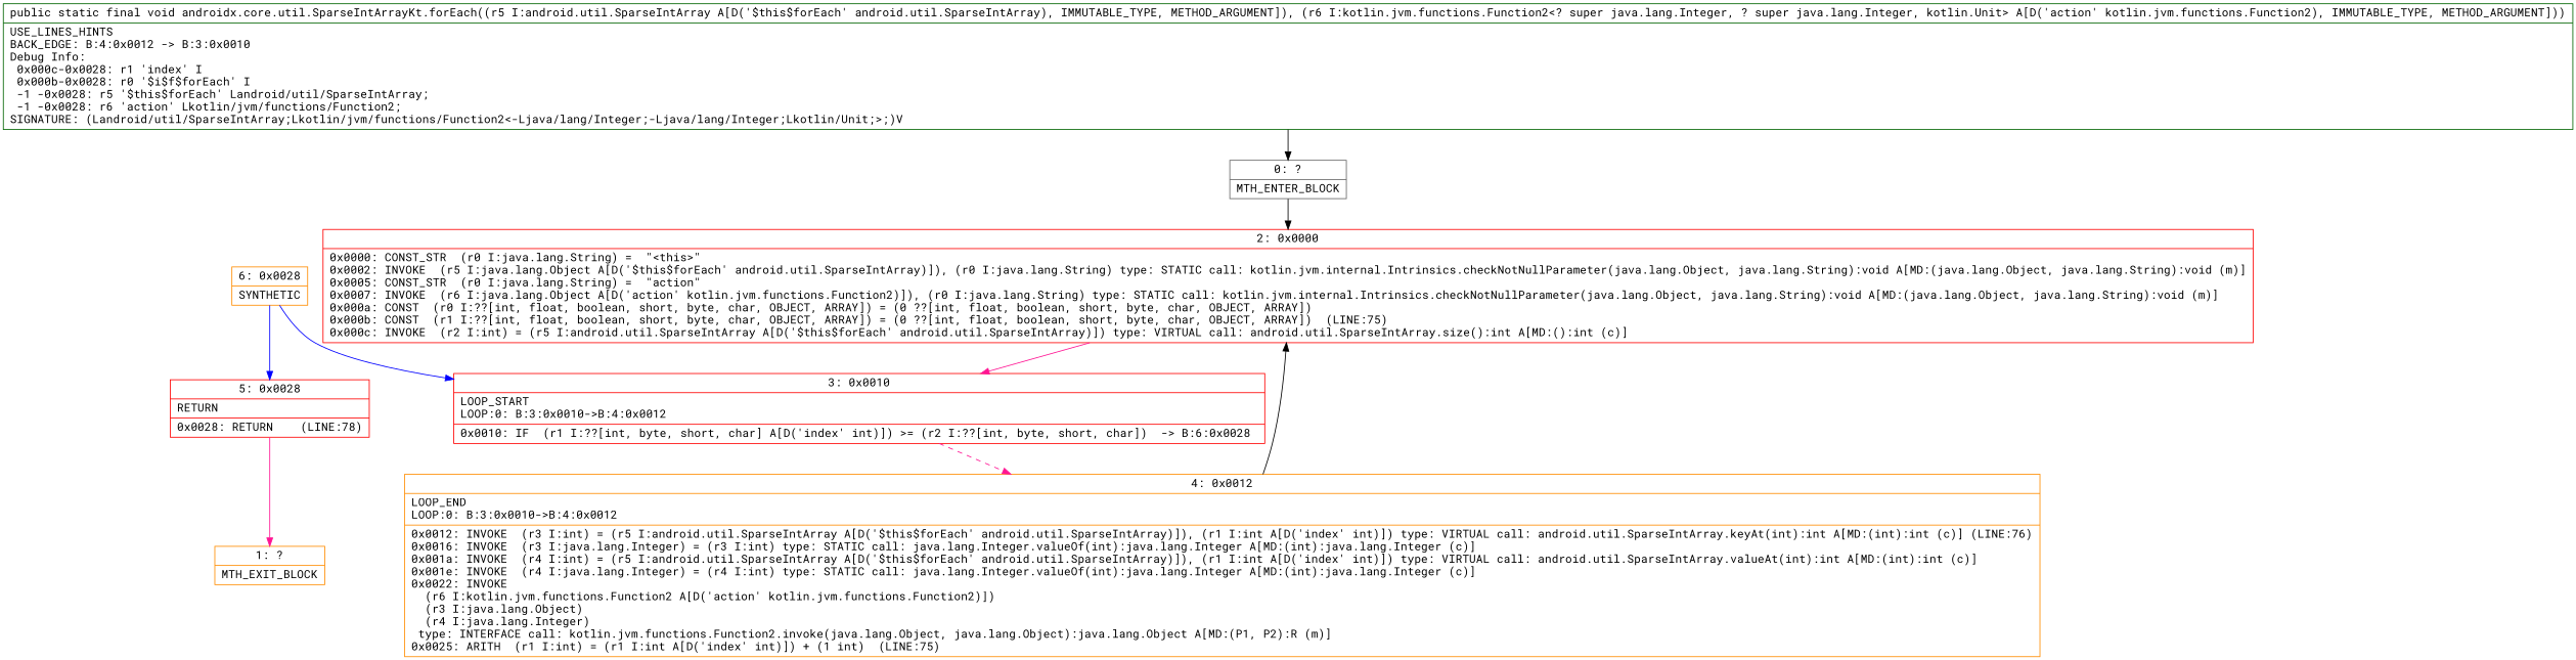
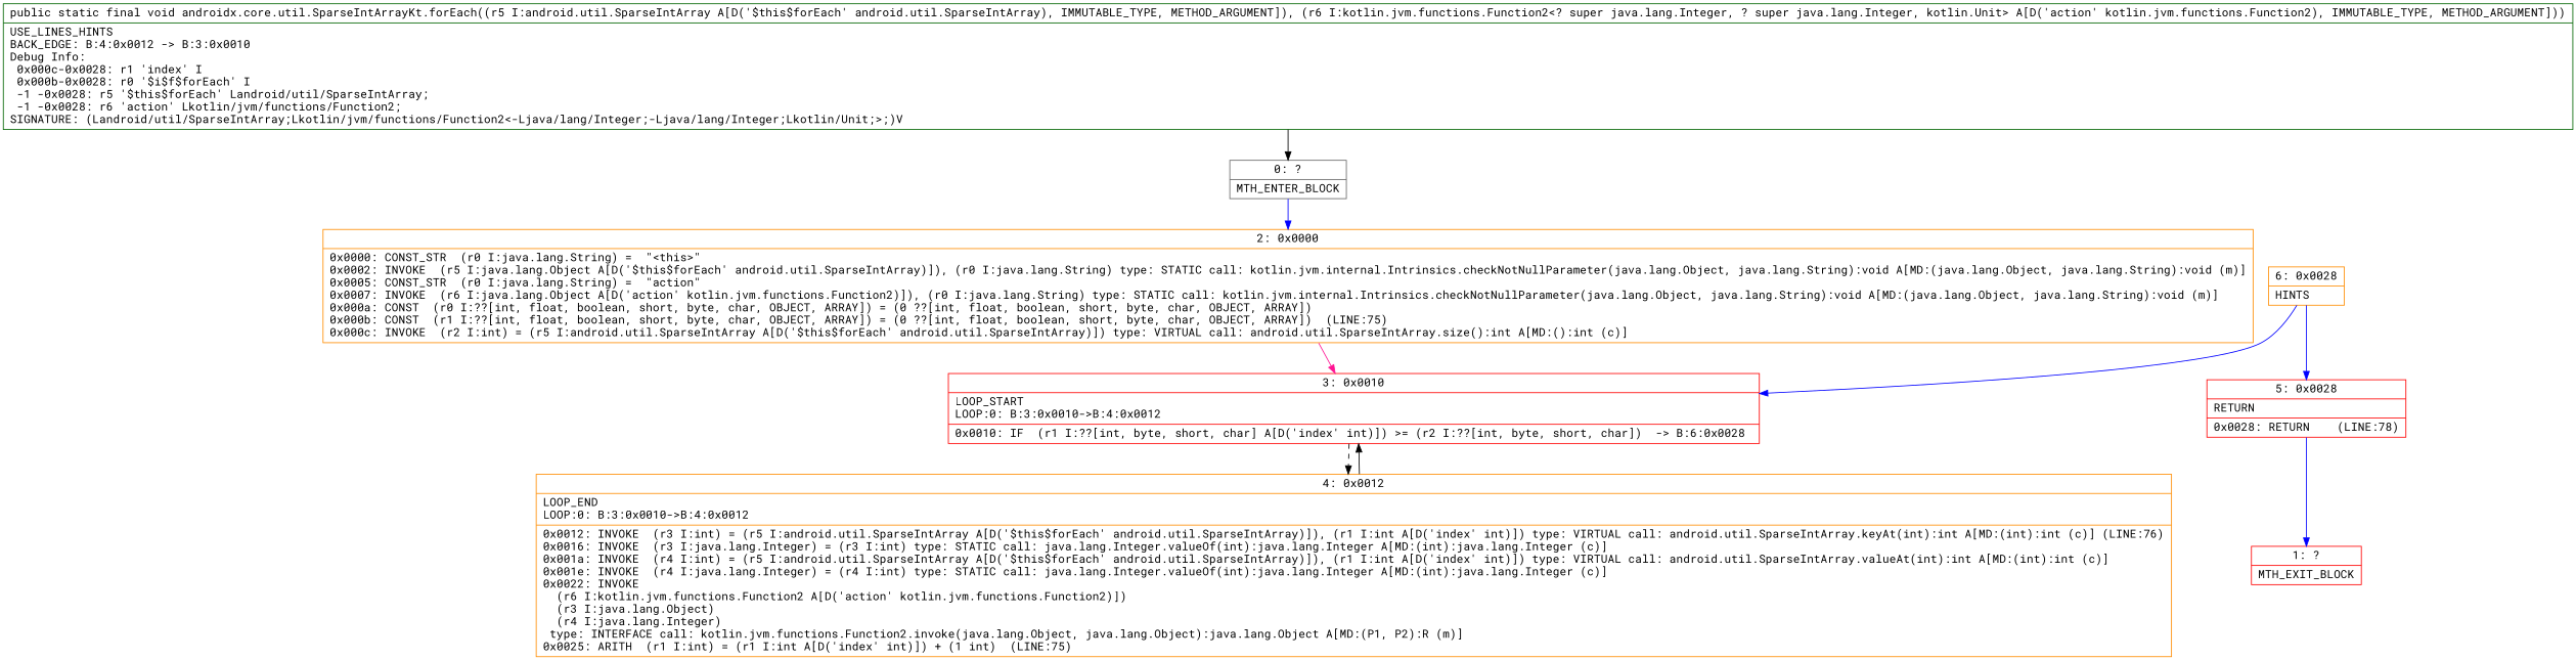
  digraph {
    fontname="Roboto Mono"
    node [color=darkorange fontname="Roboto Mono" shape=record]
    edge [color=blue fontname="Roboto Mono"]
    n1 [color=gray40 label="{0\:\ ?|MTH_ENTER_BLOCK\l}"]
-   n2 [color=red label="{2\:\ 0x0000|0x0000: CONST_STR  (r0 I:java.lang.String) =  \"\<this\>\" \l0x0002: INVOKE  (r5 I:java.lang.Object A[D('$this$forEach' android.util.SparseIntArray)]), (r0 I:java.lang.String) type: STATIC call: kotlin.jvm.internal.Intrinsics.checkNotNullParameter(java.lang.Object, java.lang.String):void A[MD:(java.lang.Object, java.lang.String):void (m)]\l0x0005: CONST_STR  (r0 I:java.lang.String) =  \"action\" \l0x0007: INVOKE  (r6 I:java.lang.Object A[D('action' kotlin.jvm.functions.Function2)]), (r0 I:java.lang.String) type: STATIC call: kotlin.jvm.internal.Intrinsics.checkNotNullParameter(java.lang.Object, java.lang.String):void A[MD:(java.lang.Object, java.lang.String):void (m)]\l0x000a: CONST  (r0 I:??[int, float, boolean, short, byte, char, OBJECT, ARRAY]) = (0 ??[int, float, boolean, short, byte, char, OBJECT, ARRAY]) \l0x000b: CONST  (r1 I:??[int, float, boolean, short, byte, char, OBJECT, ARRAY]) = (0 ??[int, float, boolean, short, byte, char, OBJECT, ARRAY])  (LINE:75)\l0x000c: INVOKE  (r2 I:int) = (r5 I:android.util.SparseIntArray A[D('$this$forEach' android.util.SparseIntArray)]) type: VIRTUAL call: android.util.SparseIntArray.size():int A[MD:():int (c)]\l}"]
+   n2 [label="{2\:\ 0x0000|0x0000: CONST_STR  (r0 I:java.lang.String) =  \"\<this\>\" \l0x0002: INVOKE  (r5 I:java.lang.Object A[D('$this$forEach' android.util.SparseIntArray)]), (r0 I:java.lang.String) type: STATIC call: kotlin.jvm.internal.Intrinsics.checkNotNullParameter(java.lang.Object, java.lang.String):void A[MD:(java.lang.Object, java.lang.String):void (m)]\l0x0005: CONST_STR  (r0 I:java.lang.String) =  \"action\" \l0x0007: INVOKE  (r6 I:java.lang.Object A[D('action' kotlin.jvm.functions.Function2)]), (r0 I:java.lang.String) type: STATIC call: kotlin.jvm.internal.Intrinsics.checkNotNullParameter(java.lang.Object, java.lang.String):void A[MD:(java.lang.Object, java.lang.String):void (m)]\l0x000a: CONST  (r0 I:??[int, float, boolean, short, byte, char, OBJECT, ARRAY]) = (0 ??[int, float, boolean, short, byte, char, OBJECT, ARRAY]) \l0x000b: CONST  (r1 I:??[int, float, boolean, short, byte, char, OBJECT, ARRAY]) = (0 ??[int, float, boolean, short, byte, char, OBJECT, ARRAY])  (LINE:75)\l0x000c: INVOKE  (r2 I:int) = (r5 I:android.util.SparseIntArray A[D('$this$forEach' android.util.SparseIntArray)]) type: VIRTUAL call: android.util.SparseIntArray.size():int A[MD:():int (c)]\l}"]
    n3 [color=red label="{3\:\ 0x0010|LOOP_START\lLOOP:0: B:3:0x0010\-\>B:4:0x0012\l|0x0010: IF  (r1 I:??[int, byte, short, char] A[D('index' int)]) \>= (r2 I:??[int, byte, short, char])  \-\> B:6:0x0028 \l}"]
    n4 [label="{4\:\ 0x0012|LOOP_END\lLOOP:0: B:3:0x0010\-\>B:4:0x0012\l|0x0012: INVOKE  (r3 I:int) = (r5 I:android.util.SparseIntArray A[D('$this$forEach' android.util.SparseIntArray)]), (r1 I:int A[D('index' int)]) type: VIRTUAL call: android.util.SparseIntArray.keyAt(int):int A[MD:(int):int (c)] (LINE:76)\l0x0016: INVOKE  (r3 I:java.lang.Integer) = (r3 I:int) type: STATIC call: java.lang.Integer.valueOf(int):java.lang.Integer A[MD:(int):java.lang.Integer (c)]\l0x001a: INVOKE  (r4 I:int) = (r5 I:android.util.SparseIntArray A[D('$this$forEach' android.util.SparseIntArray)]), (r1 I:int A[D('index' int)]) type: VIRTUAL call: android.util.SparseIntArray.valueAt(int):int A[MD:(int):int (c)]\l0x001e: INVOKE  (r4 I:java.lang.Integer) = (r4 I:int) type: STATIC call: java.lang.Integer.valueOf(int):java.lang.Integer A[MD:(int):java.lang.Integer (c)]\l0x0022: INVOKE  \l  (r6 I:kotlin.jvm.functions.Function2 A[D('action' kotlin.jvm.functions.Function2)])\l  (r3 I:java.lang.Object)\l  (r4 I:java.lang.Integer)\l type: INTERFACE call: kotlin.jvm.functions.Function2.invoke(java.lang.Object, java.lang.Object):java.lang.Object A[MD:(P1, P2):R (m)]\l0x0025: ARITH  (r1 I:int) = (r1 I:int A[D('index' int)]) + (1 int)  (LINE:75)\l}"]
-   n5 [label="{6\:\ 0x0028|SYNTHETIC\l}"]
+   n5 [label="{6\:\ 0x0028|HINTS\l}"]
    n6 [color=red label="{5\:\ 0x0028|RETURN\l|0x0028: RETURN    (LINE:78)\l}"]
-   n7 [label="{1\:\ ?|MTH_EXIT_BLOCK\l}"]
+   n7 [color=red label="{1\:\ ?|MTH_EXIT_BLOCK\l}"]
    n8 [color=darkgreen label="{public static final void androidx.core.util.SparseIntArrayKt.forEach((r5 I:android.util.SparseIntArray A[D('$this$forEach' android.util.SparseIntArray), IMMUTABLE_TYPE, METHOD_ARGUMENT]), (r6 I:kotlin.jvm.functions.Function2\<? super java.lang.Integer, ? super java.lang.Integer, kotlin.Unit\> A[D('action' kotlin.jvm.functions.Function2), IMMUTABLE_TYPE, METHOD_ARGUMENT]))  | USE_LINES_HINTS\lBACK_EDGE: B:4:0x0012 \-\> B:3:0x0010\lDebug Info:\l  0x000c\-0x0028: r1 'index' I\l  0x000b\-0x0028: r0 '$i$f$forEach' I\l  \-1 \-0x0028: r5 '$this$forEach' Landroid\/util\/SparseIntArray;\l  \-1 \-0x0028: r6 'action' Lkotlin\/jvm\/functions\/Function2;\lSIGNATURE: (Landroid\/util\/SparseIntArray;Lkotlin\/jvm\/functions\/Function2\<\-Ljava\/lang\/Integer;\-Ljava\/lang\/Integer;Lkotlin\/Unit;\>;)V\l}"]
-   n1 -> n2 [color=black]
+   n1 -> n2
    n2 -> n3 [color=deeppink]
-   n3 -> n4 [color=deeppink style=dashed]
-   n4 -> n2 [color=black]
+   n3 -> n4 [color=black style=dashed]
+   n4 -> n3 [color=black]
    n5 -> n3
    n5 -> n6
-   n6 -> n7 [color=deeppink]
+   n6 -> n7
    n8 -> n1 [color=black]
  }
